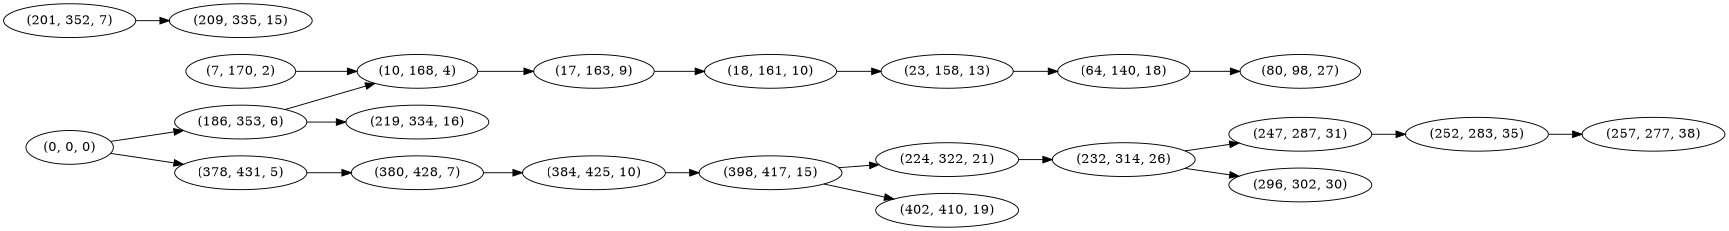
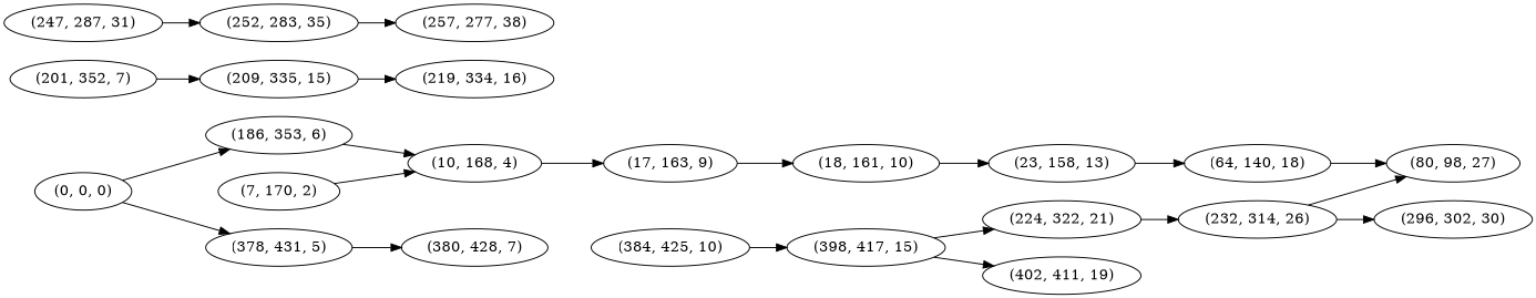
  digraph {
    rankdir=LR
    "(0, 0, 0)"
    "(186, 353, 6)"
    "(378, 431, 5)"
    "(7, 170, 2)"
    "(10, 168, 4)"
    "(380, 428, 7)"
    "(17, 163, 9)"
    "(18, 161, 10)"
    "(23, 158, 13)"
    n10 [label="(64, 140, 18)"]
    "(80, 98, 27)"
    "(201, 352, 7)"
    "(209, 335, 15)"
    "(219, 334, 16)"
    "(224, 322, 21)"
    "(232, 314, 26)"
    "(247, 287, 31)"
    "(296, 302, 30)"
    "(252, 283, 35)"
    "(257, 277, 38)"
    "(384, 425, 10)"
    "(398, 417, 15)"
-   "(402, 411, 19)" [label="(402, 410, 19)"]
+   "(402, 411, 19)"
    "(0, 0, 0)" -> "(186, 353, 6)"
    "(0, 0, 0)" -> "(378, 431, 5)"
    "(186, 353, 6)" -> "(10, 168, 4)"
    "(378, 431, 5)" -> "(380, 428, 7)"
    "(7, 170, 2)" -> "(10, 168, 4)"
    "(10, 168, 4)" -> "(17, 163, 9)"
-   "(380, 428, 7)" -> "(384, 425, 10)"
    "(17, 163, 9)" -> "(18, 161, 10)"
    "(18, 161, 10)" -> "(23, 158, 13)"
    "(23, 158, 13)" -> n10
    n10 -> "(80, 98, 27)"
    "(201, 352, 7)" -> "(209, 335, 15)"
-   "(186, 353, 6)" -> "(219, 334, 16)"
+   "(209, 335, 15)" -> "(219, 334, 16)"
    "(224, 322, 21)" -> "(232, 314, 26)"
-   "(232, 314, 26)" -> "(247, 287, 31)"
+   "(232, 314, 26)" -> "(80, 98, 27)"
    "(232, 314, 26)" -> "(296, 302, 30)"
    "(247, 287, 31)" -> "(252, 283, 35)"
    "(252, 283, 35)" -> "(257, 277, 38)"
    "(384, 425, 10)" -> "(398, 417, 15)"
    "(398, 417, 15)" -> "(224, 322, 21)"
    "(398, 417, 15)" -> "(402, 411, 19)"
  }
